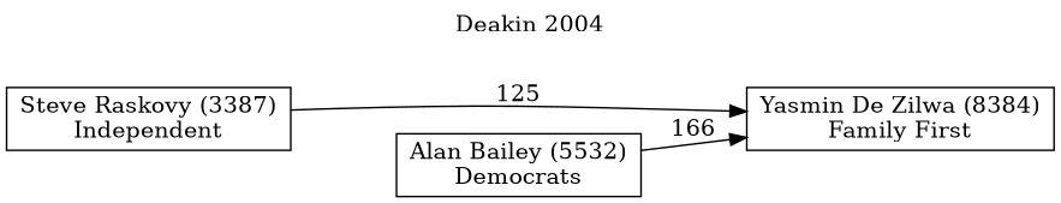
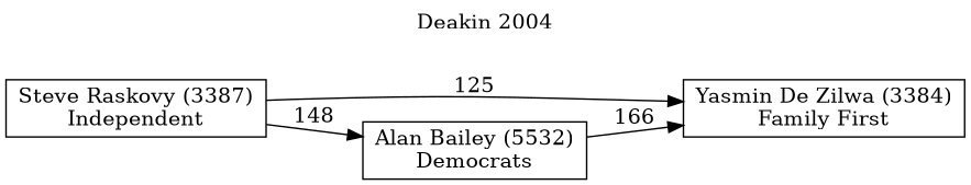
  digraph {
    label="Deakin 2004"
    labelloc=t
    mclimit=2
    rankdir=LR
    node [shape=box]
-   n1 [label="Yasmin De Zilwa (8384)\nFamily First"]
+   n1 [label="Yasmin De Zilwa (3384)\nFamily First"]
    n2 [label="Alan Bailey (5532)\nDemocrats"]
    n3 [label="Steve Raskovy (3387)\nIndependent"]
    n2 -> n1 [label=166]
    n3 -> n1 [label=125]
+   n3 -> n2 [label=148]
  }
